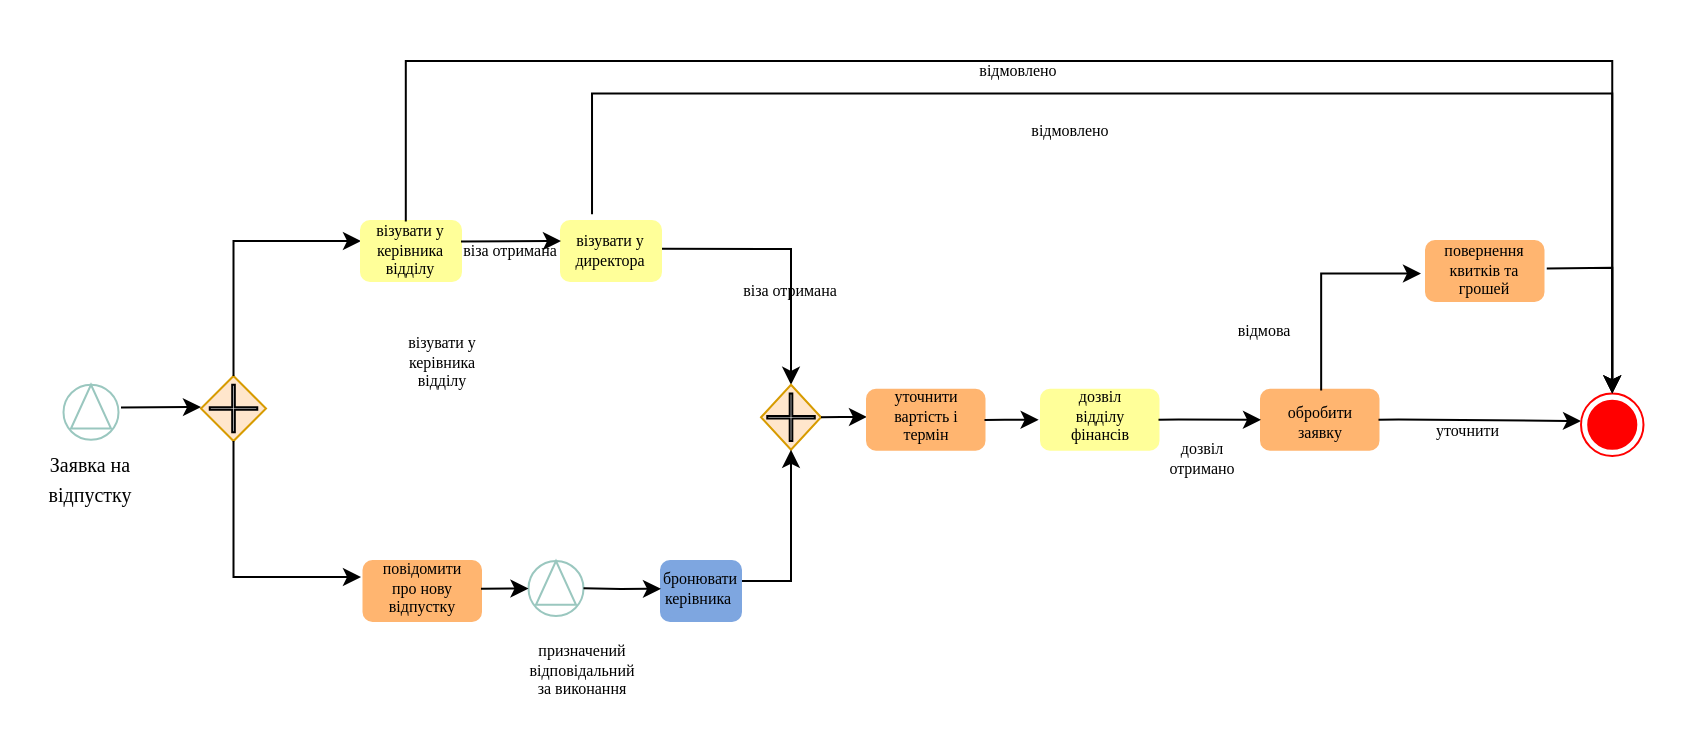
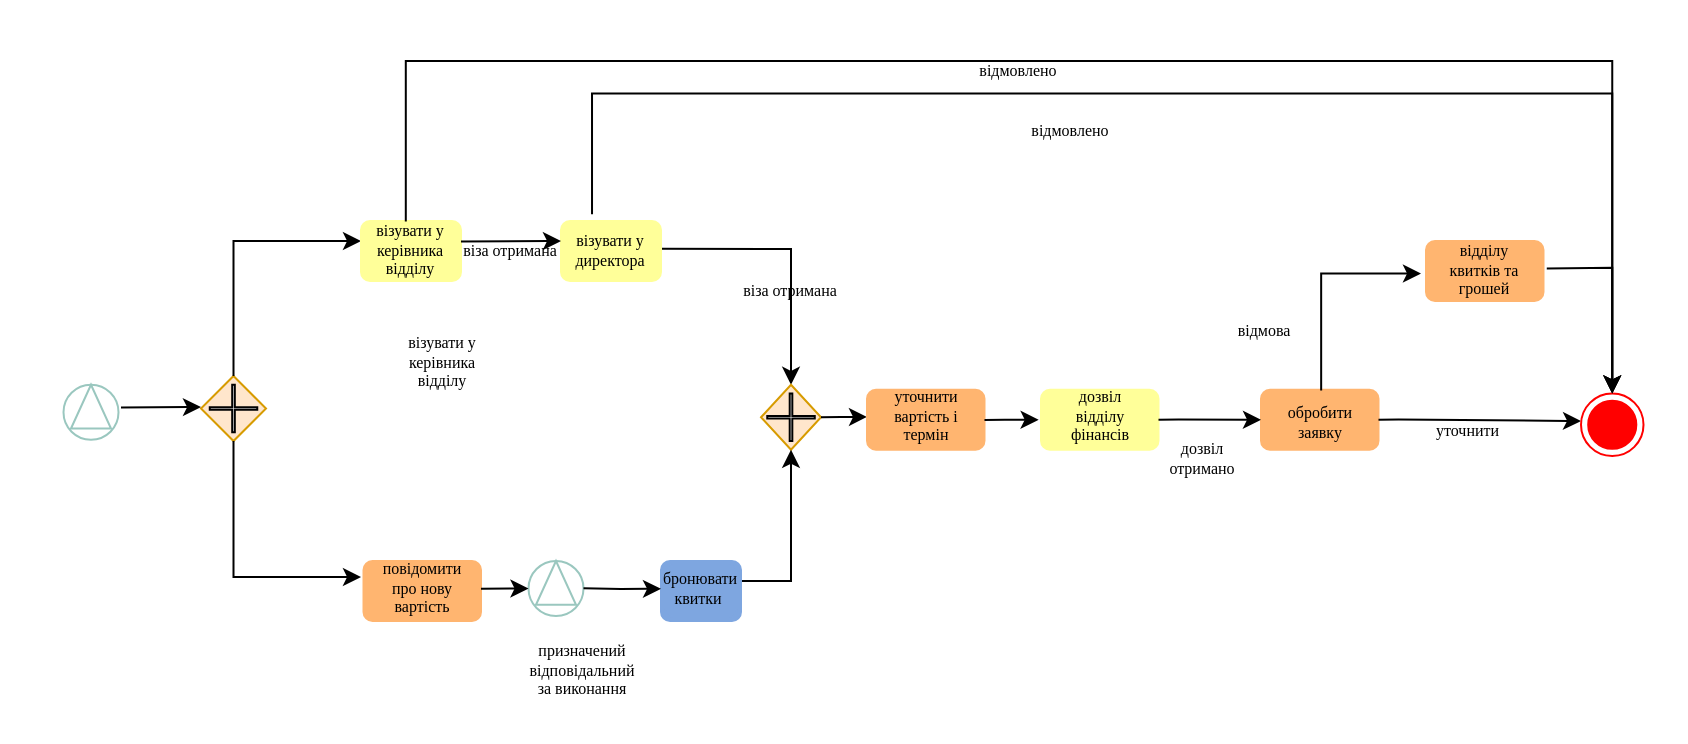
  <mxCell id="0" />
  <mxCell id="1" parent="0" />
  <mxCell id="2" value="" style="edgeStyle=elbowEdgeStyle;elbow=vertical;endArrow=classic;html=1;rounded=0;fontFamily=Times New Roman;fontSize=10;entryX=0.5;entryY=0;entryDx=0;entryDy=0;" parent="1" target="16" edge="1"><mxGeometry width="50" height="50" relative="1" as="geometry"><mxPoint x="330" y="123.88" as="sourcePoint" /><mxPoint x="400" y="190" as="targetPoint" /><Array as="points"><mxPoint x="390" y="124" /></Array></mxGeometry></mxCell>
  <mxCell id="3" value="" style="ellipse;whiteSpace=wrap;html=1;aspect=fixed;strokeColor=#9AC7BF;" parent="1" vertex="1"><mxGeometry x="31.25" y="191.88" width="27.5" height="27.5" as="geometry" /></mxCell>
  <mxCell id="4" value="" style="triangle;whiteSpace=wrap;html=1;direction=north;strokeColor=#9AC7BF;" parent="1" vertex="1"><mxGeometry x="35" y="191.88" width="20" height="21.88" as="geometry" /></mxCell>
- <mxCell id="5" value="&lt;font face=&quot;Times New Roman&quot; style=&quot;font-size: 10px;&quot;&gt;Заявка на відпустку&lt;/font&gt;" style="text;html=1;strokeColor=none;fillColor=none;align=center;verticalAlign=middle;whiteSpace=wrap;rounded=0;" parent="1" vertex="1"><mxGeometry y="230" width="50" height="17.5" as="geometry" x="20" /></mxCell>
  <mxCell id="6" value="" style="rhombus;whiteSpace=wrap;html=1;fontFamily=Times New Roman;fontSize=10;fillColor=#ffe6cc;strokeColor=#d79b00;" parent="1" vertex="1"><mxGeometry x="100" y="187.5" width="32.5" height="32.5" as="geometry" /></mxCell>
  <mxCell id="7" value="" style="shape=cross;whiteSpace=wrap;html=1;fontFamily=Times New Roman;fontSize=10;size=0.055;" parent="1" vertex="1"><mxGeometry x="104.38" y="191.88" width="23.75" height="23.75" as="geometry" /></mxCell>
  <mxCell id="8" value="" style="endArrow=classic;html=1;rounded=0;fontFamily=Times New Roman;fontSize=10;" parent="1" edge="1"><mxGeometry width="50" height="50" relative="1" as="geometry"><mxPoint x="60" y="203.25" as="sourcePoint" /><mxPoint x="100" y="203" as="targetPoint" /></mxGeometry></mxCell>
  <mxCell id="9" value="" style="edgeStyle=elbowEdgeStyle;elbow=vertical;endArrow=classic;html=1;rounded=0;fontFamily=Times New Roman;fontSize=10;exitX=0.5;exitY=0;exitDx=0;exitDy=0;" parent="1" source="6" target="11" edge="1"><mxGeometry width="50" height="50" relative="1" as="geometry"><mxPoint x="120" y="187.5" as="sourcePoint" /><mxPoint x="180" y="130" as="targetPoint" /><Array as="points"><mxPoint x="120" y="120" /></Array></mxGeometry></mxCell>
  <mxCell id="10" value="" style="edgeStyle=elbowEdgeStyle;elbow=vertical;endArrow=classic;html=1;rounded=0;fontFamily=Times New Roman;fontSize=10;" parent="1" source="6" edge="1"><mxGeometry width="50" height="50" relative="1" as="geometry"><mxPoint x="120" y="220" as="sourcePoint" /><mxPoint x="180" y="288" as="targetPoint" /><Array as="points"><mxPoint x="150" y="288" /></Array></mxGeometry></mxCell>
  <mxCell id="11" value="" style="shape=ext;double=1;rounded=1;whiteSpace=wrap;html=1;fontFamily=Times New Roman;fontSize=10;fillColor=#FFFF99;strokeColor=#FFFF99;" parent="1" vertex="1"><mxGeometry x="180" y="110" width="50" height="30" as="geometry" /></mxCell>
  <mxCell id="12" value="візувати у керівника відділу" style="text;html=1;strokeColor=none;fillColor=none;align=center;verticalAlign=middle;whiteSpace=wrap;rounded=0;fontFamily=Times New Roman;fontSize=8;" parent="1" vertex="1"><mxGeometry x="175" y="110" width="60" height="30" as="geometry" /></mxCell>
  <mxCell id="13" value="" style="shape=ext;double=1;rounded=1;whiteSpace=wrap;html=1;fontFamily=Times New Roman;fontSize=10;fillColor=#FFFF99;strokeColor=#FFFF99;" parent="1" vertex="1"><mxGeometry x="280" y="110" width="50" height="30" as="geometry" /></mxCell>
  <mxCell id="14" value="" style="endArrow=classic;html=1;rounded=0;fontFamily=Times New Roman;fontSize=10;entryX=0;entryY=0.333;entryDx=0;entryDy=0;entryPerimeter=0;" parent="1" target="13" edge="1"><mxGeometry width="50" height="50" relative="1" as="geometry"><mxPoint x="230" y="120.25" as="sourcePoint" /><mxPoint x="270" y="120" as="targetPoint" /></mxGeometry></mxCell>
  <mxCell id="15" value="віза отримана" style="text;html=1;strokeColor=none;fillColor=none;align=center;verticalAlign=middle;whiteSpace=wrap;rounded=0;fontFamily=Times New Roman;fontSize=8;" parent="1" vertex="1"><mxGeometry x="230" y="110" width="50" height="30" as="geometry" /></mxCell>
  <mxCell id="16" value="" style="rhombus;whiteSpace=wrap;html=1;fontFamily=Times New Roman;fontSize=10;fillColor=#ffe6cc;strokeColor=#d79b00;" parent="1" vertex="1"><mxGeometry x="380" y="191.88" width="30" height="32.5" as="geometry" /></mxCell>
  <mxCell id="17" value="" style="shape=cross;whiteSpace=wrap;html=1;fontFamily=Times New Roman;fontSize=10;size=0.055;" parent="1" vertex="1"><mxGeometry x="383.13" y="196.25" width="23.75" height="23.75" as="geometry" /></mxCell>
  <mxCell id="18" value="віза отримана" style="text;html=1;strokeColor=none;fillColor=none;align=center;verticalAlign=middle;whiteSpace=wrap;rounded=0;fontFamily=Times New Roman;fontSize=8;" parent="1" vertex="1"><mxGeometry x="370" y="130" width="50" height="30" as="geometry" /></mxCell>
  <mxCell id="19" value="" style="edgeStyle=elbowEdgeStyle;elbow=vertical;endArrow=classic;html=1;rounded=0;fontFamily=Times New Roman;fontSize=10;entryX=0.5;entryY=1;entryDx=0;entryDy=0;" parent="1" target="16" edge="1"><mxGeometry width="50" height="50" relative="1" as="geometry"><mxPoint x="370" y="290" as="sourcePoint" /><mxPoint x="393.75" y="298" as="targetPoint" /><Array as="points"><mxPoint x="360" y="290" /><mxPoint x="363.75" y="298" /></Array></mxGeometry></mxCell>
  <mxCell id="20" value="" style="shape=ext;double=1;rounded=1;whiteSpace=wrap;html=1;fontFamily=Times New Roman;fontSize=10;fillColor=#7EA6E0;strokeColor=#7EA6E0;" parent="1" vertex="1"><mxGeometry x="330" y="280" width="40" height="30" as="geometry" /></mxCell>
  <mxCell id="21" value="візувати у директора" style="text;html=1;strokeColor=none;fillColor=none;align=center;verticalAlign=middle;whiteSpace=wrap;rounded=0;fontFamily=Times New Roman;fontSize=8;" vertex="1" parent="1"><mxGeometry x="275" y="110" width="60" height="30" as="geometry" /></mxCell>
- <mxCell id="22" value="бронювати керівника&amp;nbsp;" style="text;html=1;strokeColor=none;fillColor=none;align=center;verticalAlign=middle;whiteSpace=wrap;rounded=0;fontFamily=Times New Roman;fontSize=8;" vertex="1" parent="1"><mxGeometry x="330" y="278.75" width="40" height="30" as="geometry" /></mxCell>
+ <mxCell id="22" value="бронювати квитки&amp;nbsp;" style="text;html=1;strokeColor=none;fillColor=none;align=center;verticalAlign=middle;whiteSpace=wrap;rounded=0;fontFamily=Times New Roman;fontSize=8;" vertex="1" parent="1"><mxGeometry x="330" y="278.75" width="40" height="30" as="geometry" /></mxCell>
  <mxCell id="23" value="" style="ellipse;whiteSpace=wrap;html=1;aspect=fixed;strokeColor=#9AC7BF;" vertex="1" parent="1"><mxGeometry x="263.75" y="280" width="27.5" height="27.5" as="geometry" /></mxCell>
  <mxCell id="24" value="" style="triangle;whiteSpace=wrap;html=1;direction=north;strokeColor=#9AC7BF;" vertex="1" parent="1"><mxGeometry x="267.5" y="280" width="20" height="21.88" as="geometry" /></mxCell>
  <mxCell id="25" value="призначений відповідальний за виконання" style="text;html=1;strokeColor=none;fillColor=none;align=center;verticalAlign=middle;whiteSpace=wrap;rounded=0;fontFamily=Times New Roman;fontSize=8;" vertex="1" parent="1"><mxGeometry x="261.25" y="320" width="60" height="30" as="geometry" /></mxCell>
  <mxCell id="26" value="візувати у керівника відділу" style="text;html=1;strokeColor=none;fillColor=none;align=center;verticalAlign=middle;whiteSpace=wrap;rounded=0;fontFamily=Times New Roman;fontSize=8;" vertex="1" parent="1"><mxGeometry x="191.25" y="166.25" width="60" height="30" as="geometry" /></mxCell>
  <mxCell id="27" value="" style="rounded=1;whiteSpace=wrap;html=1;fillColor=#FFB570;strokeColor=#FFB570;" vertex="1" parent="1"><mxGeometry x="181.25" y="280" width="58.75" height="30" as="geometry" /></mxCell>
- <mxCell id="28" value="повідомити про нову відпустку" style="text;html=1;strokeColor=none;fillColor=none;align=center;verticalAlign=middle;whiteSpace=wrap;rounded=0;fontFamily=Times New Roman;fontSize=8;" vertex="1" parent="1"><mxGeometry x="188.75" y="278.75" width="43.75" height="30" as="geometry" /></mxCell>
+ <mxCell id="28" value="повідомити про нову вартість" style="text;html=1;strokeColor=none;fillColor=none;align=center;verticalAlign=middle;whiteSpace=wrap;rounded=0;fontFamily=Times New Roman;fontSize=8;" vertex="1" parent="1"><mxGeometry x="188.75" y="278.75" width="43.75" height="30" as="geometry" /></mxCell>
  <mxCell id="29" value="" style="endArrow=classic;html=1;rounded=0;fontFamily=Times New Roman;fontSize=10;entryX=0;entryY=0.5;entryDx=0;entryDy=0;" edge="1" parent="1" target="23"><mxGeometry width="50" height="50" relative="1" as="geometry"><mxPoint x="240" y="293.83" as="sourcePoint" /><mxPoint x="280" y="293.58" as="targetPoint" /></mxGeometry></mxCell>
  <mxCell id="30" value="" style="endArrow=classic;html=1;rounded=0;fontFamily=Times New Roman;fontSize=10;" edge="1" parent="1" target="22"><mxGeometry width="50" height="50" relative="1" as="geometry"><mxPoint x="291.25" y="293.66" as="sourcePoint" /><mxPoint x="315" y="293.58" as="targetPoint" /><Array as="points"><mxPoint x="310" y="294" /></Array></mxGeometry></mxCell>
  <mxCell id="31" value="" style="endArrow=classic;html=1;rounded=0;fontFamily=Times New Roman;fontSize=10;exitX=1;exitY=0.5;exitDx=0;exitDy=0;entryX=0;entryY=0.452;entryDx=0;entryDy=0;entryPerimeter=0;" edge="1" parent="1" source="16" target="32"><mxGeometry width="50" height="50" relative="1" as="geometry"><mxPoint x="410" y="210" as="sourcePoint" /><mxPoint x="430" y="208" as="targetPoint" /><Array as="points"><mxPoint x="420" y="208" /></Array></mxGeometry></mxCell>
  <mxCell id="32" value="" style="rounded=1;whiteSpace=wrap;html=1;fillColor=#FFB570;strokeColor=#FFB570;" vertex="1" parent="1"><mxGeometry x="433" y="194.38" width="58.75" height="30" as="geometry" /></mxCell>
  <mxCell id="33" value="уточнити вартість і термін" style="text;html=1;strokeColor=none;fillColor=none;align=center;verticalAlign=middle;whiteSpace=wrap;rounded=0;fontFamily=Times New Roman;fontSize=8;" vertex="1" parent="1"><mxGeometry x="440.5" y="193.13" width="43.75" height="30" as="geometry" /></mxCell>
  <mxCell id="34" value="" style="rounded=1;whiteSpace=wrap;html=1;fillColor=#FFFF99;strokeColor=#FFFF99;" vertex="1" parent="1"><mxGeometry x="520" y="194.38" width="58.75" height="30" as="geometry" /></mxCell>
  <mxCell id="35" value="" style="endArrow=classic;html=1;rounded=0;fontFamily=Times New Roman;fontSize=10;exitX=1;exitY=0.5;exitDx=0;exitDy=0;entryX=-0.02;entryY=0.501;entryDx=0;entryDy=0;entryPerimeter=0;" edge="1" parent="1" target="34"><mxGeometry width="50" height="50" relative="1" as="geometry"><mxPoint x="491.75" y="209.48" as="sourcePoint" /><mxPoint x="514.75" y="209.29" as="targetPoint" /><Array as="points"><mxPoint x="501.75" y="209.35" /></Array></mxGeometry></mxCell>
  <mxCell id="36" value="дозвіл відділу фінансів" style="text;html=1;strokeColor=none;fillColor=none;align=center;verticalAlign=middle;whiteSpace=wrap;rounded=0;fontFamily=Times New Roman;fontSize=8;" vertex="1" parent="1"><mxGeometry x="527.5" y="193.13" width="43.75" height="30" as="geometry" /></mxCell>
  <mxCell id="37" value="" style="rounded=1;whiteSpace=wrap;html=1;fillColor=#FFB570;strokeColor=#FFB570;" vertex="1" parent="1"><mxGeometry x="630" y="194.38" width="58.75" height="30" as="geometry" /></mxCell>
  <mxCell id="38" value="" style="endArrow=classic;html=1;rounded=0;fontFamily=Times New Roman;fontSize=10;exitX=1;exitY=0.5;exitDx=0;exitDy=0;entryX=0;entryY=0.5;entryDx=0;entryDy=0;" edge="1" parent="1" target="37"><mxGeometry width="50" height="50" relative="1" as="geometry"><mxPoint x="578.75" y="209.34" as="sourcePoint" /><mxPoint x="605.825" y="209.27" as="targetPoint" /><Array as="points"><mxPoint x="588.75" y="209.21" /></Array></mxGeometry></mxCell>
  <mxCell id="39" value="дозвіл отримано" style="text;html=1;strokeColor=none;fillColor=none;align=center;verticalAlign=middle;whiteSpace=wrap;rounded=0;fontFamily=Times New Roman;fontSize=8;" vertex="1" parent="1"><mxGeometry x="578.75" y="213.76" width="43.75" height="30" as="geometry" /></mxCell>
  <mxCell id="40" value="обробити заявку" style="text;html=1;strokeColor=none;fillColor=none;align=center;verticalAlign=middle;whiteSpace=wrap;rounded=0;fontFamily=Times New Roman;fontSize=8;" vertex="1" parent="1"><mxGeometry x="637.5" y="196.25" width="43.75" height="30" as="geometry" /></mxCell>
  <mxCell id="41" value="" style="endArrow=classic;html=1;rounded=0;fontFamily=Times New Roman;fontSize=10;exitX=1;exitY=0.5;exitDx=0;exitDy=0;" edge="1" parent="1"><mxGeometry width="50" height="50" relative="1" as="geometry"><mxPoint x="688.75" y="209.42" as="sourcePoint" /><mxPoint x="790" y="210" as="targetPoint" /><Array as="points"><mxPoint x="698.75" y="209.29" /></Array></mxGeometry></mxCell>
  <mxCell id="42" value="" style="ellipse;whiteSpace=wrap;html=1;aspect=fixed;strokeColor=#FF0000;fillColor=#FFFFFF;" vertex="1" parent="1"><mxGeometry x="790" y="196.25" width="31.25" height="31.25" as="geometry" /></mxCell>
  <mxCell id="43" value="" style="ellipse;whiteSpace=wrap;html=1;aspect=fixed;strokeColor=#FF0000;fillColor=#FF0000;" vertex="1" parent="1"><mxGeometry x="793.6" y="199.84" width="24.06" height="24.06" as="geometry" /></mxCell>
  <mxCell id="44" value="уточнити&lt;span style=&quot;white-space: pre;&quot;&gt;&#09;&lt;/span&gt;" style="text;html=1;strokeColor=none;fillColor=none;align=center;verticalAlign=middle;whiteSpace=wrap;rounded=0;fontFamily=Times New Roman;fontSize=8;" vertex="1" parent="1"><mxGeometry x="720" y="200" width="43.75" height="30" as="geometry" /></mxCell>
  <mxCell id="45" value="" style="edgeStyle=elbowEdgeStyle;elbow=vertical;endArrow=classic;html=1;rounded=0;fontFamily=Times New Roman;fontSize=10;exitX=0.512;exitY=0.011;exitDx=0;exitDy=0;exitPerimeter=0;" edge="1" parent="1" source="37"><mxGeometry width="50" height="50" relative="1" as="geometry"><mxPoint x="660" y="190" as="sourcePoint" /><mxPoint x="710" y="136.25" as="targetPoint" /><Array as="points"><mxPoint x="680" y="136.25" /></Array></mxGeometry></mxCell>
  <mxCell id="46" value="" style="rounded=1;whiteSpace=wrap;html=1;fillColor=#FFB570;strokeColor=#FFB570;" vertex="1" parent="1"><mxGeometry x="712.5" y="120" width="58.75" height="30" as="geometry" /></mxCell>
  <mxCell id="47" value="відмова" style="text;html=1;strokeColor=none;fillColor=none;align=center;verticalAlign=middle;whiteSpace=wrap;rounded=0;fontFamily=Times New Roman;fontSize=8;" vertex="1" parent="1"><mxGeometry x="610" y="150" width="43.75" height="30" as="geometry" /></mxCell>
- <mxCell id="48" value="повернення квитків та грошей" style="text;html=1;strokeColor=none;fillColor=none;align=center;verticalAlign=middle;whiteSpace=wrap;rounded=0;fontFamily=Times New Roman;fontSize=8;" vertex="1" parent="1"><mxGeometry x="720" y="120" width="43.75" height="30" as="geometry" /></mxCell>
+ <mxCell id="48" value="відділу квитків та грошей" style="text;html=1;strokeColor=none;fillColor=none;align=center;verticalAlign=middle;whiteSpace=wrap;rounded=0;fontFamily=Times New Roman;fontSize=8;" vertex="1" parent="1"><mxGeometry x="720" y="120" width="43.75" height="30" as="geometry" /></mxCell>
  <mxCell id="49" value="" style="edgeStyle=elbowEdgeStyle;elbow=vertical;endArrow=classic;html=1;rounded=0;fontFamily=Times New Roman;fontSize=10;exitX=1.028;exitY=0.46;exitDx=0;exitDy=0;exitPerimeter=0;entryX=0.5;entryY=0;entryDx=0;entryDy=0;" edge="1" parent="1" source="46" target="42"><mxGeometry width="50" height="50" relative="1" as="geometry"><mxPoint x="780.67" y="191.88" as="sourcePoint" /><mxPoint x="830.59" y="133.42" as="targetPoint" /><Array as="points"><mxPoint x="800.59" y="133.42" /></Array></mxGeometry></mxCell>
  <mxCell id="50" value="" style="edgeStyle=elbowEdgeStyle;elbow=vertical;endArrow=classic;html=1;rounded=0;fontFamily=Times New Roman;fontSize=10;exitX=1.028;exitY=0.46;exitDx=0;exitDy=0;exitPerimeter=0;entryX=0.5;entryY=0;entryDx=0;entryDy=0;" edge="1" parent="1" target="42"><mxGeometry width="50" height="50" relative="1" as="geometry"><mxPoint x="295.515" y="106.63" as="sourcePoint" /><mxPoint x="803.24" y="196.25" as="targetPoint" /><Array as="points"><mxPoint x="333.24" y="46.25" /></Array></mxGeometry></mxCell>
  <mxCell id="51" value="відмовлено" style="text;html=1;strokeColor=none;fillColor=none;align=center;verticalAlign=middle;whiteSpace=wrap;rounded=0;fontFamily=Times New Roman;fontSize=8;" vertex="1" parent="1"><mxGeometry x="510" y="50" width="50" height="30" as="geometry" /></mxCell>
  <mxCell id="52" value="" style="edgeStyle=elbowEdgeStyle;elbow=vertical;endArrow=classic;html=1;rounded=0;fontFamily=Times New Roman;fontSize=10;exitX=1.028;exitY=0.46;exitDx=0;exitDy=0;exitPerimeter=0;entryX=0.5;entryY=0;entryDx=0;entryDy=0;" edge="1" parent="1" target="42"><mxGeometry width="50" height="50" relative="1" as="geometry"><mxPoint x="202.395" y="110.22" as="sourcePoint" /><mxPoint x="800" y="130" as="targetPoint" /><Array as="points"><mxPoint x="500" y="30" /></Array></mxGeometry></mxCell>
  <mxCell id="53" value="відмовлено" style="text;html=1;strokeColor=none;fillColor=none;align=center;verticalAlign=middle;whiteSpace=wrap;rounded=0;fontFamily=Times New Roman;fontSize=8;" vertex="1" parent="1"><mxGeometry x="484.25" y="20" width="50" height="30" as="geometry" /></mxCell>
